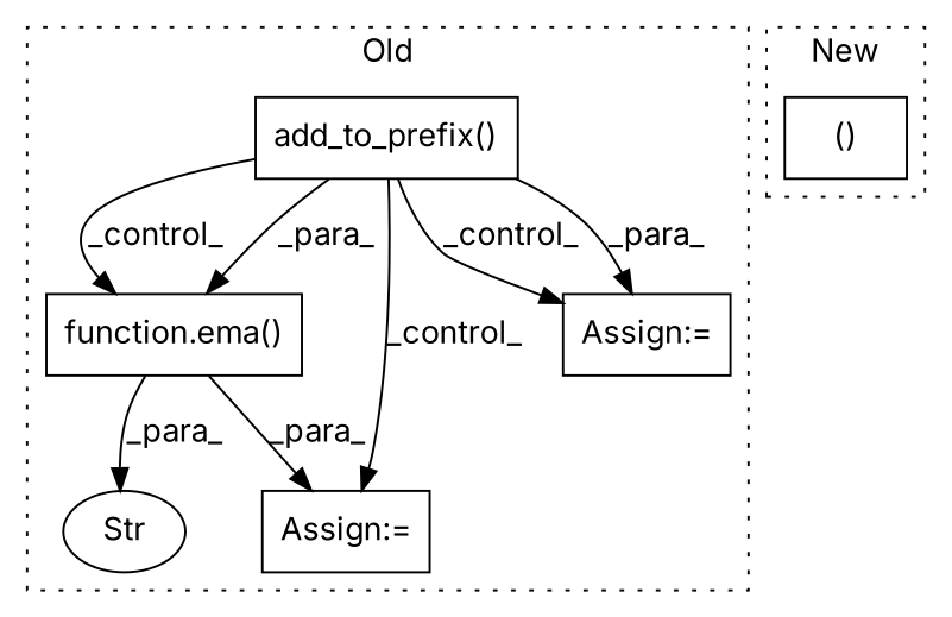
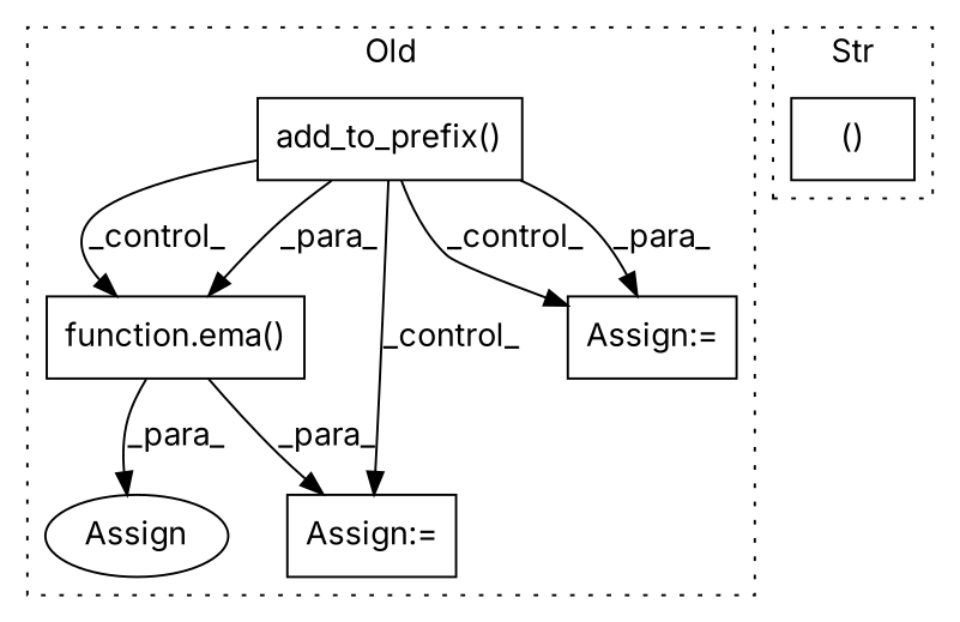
  digraph {
    fontname=Inter
    node [a=75 fontname=Inter l=3 shape=box]
    edge [fontname=Inter]
    n1 [l="4,1" label="function.ema()" s="3972,4068"]
    n2 [a=68 label="Assign:=" s=3969]
-   n3 [a=66 l=10 label=Str s=4052 shape=ellipse]
+   n3 [a=66 l=10 label=Assign s=4052 shape=ellipse]
    n4 [l="18,14" label="add_to_prefix()" s="3394,3422"]
    n5 [a=68 label="Assign:=" s=3797]
    n6 [a=54 l=7 label="()" s=3767]
    subgraph cluster_1 {
      label=Old
      style=dotted
      n1
      n2
      n3
      n4
      n5
    }
    subgraph cluster_2 {
-     label=New
+     label=Str
      style=dotted
      n6
    }
    n1 -> n2 [label=_para_]
    n1 -> n3 [label=_para_]
    n4 -> n1 [label=_control_]
    n4 -> n1 [label=_para_]
    n4 -> n2 [label=_control_]
    n4 -> n5 [label=_control_]
    n4 -> n5 [label=_para_]
  }
